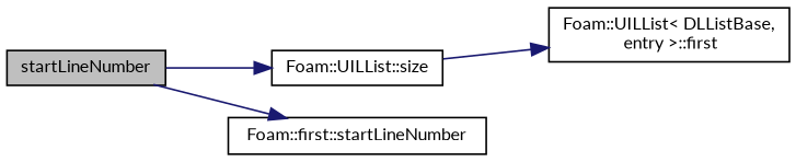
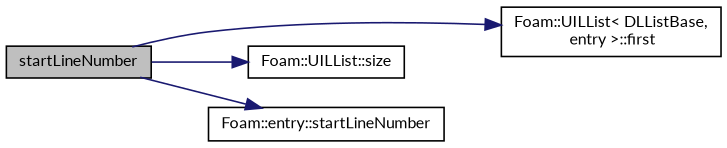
  digraph {
    fontname=Lato
    rankdir=LR
    node [color=black fontname=Lato fontsize=10 shape=record]
    edge [color=midnightblue fontname=Lato fontsize=10 labelfontname=Helvetica labelfontsize=10 style=solid]
    n1 [fillcolor=grey75 fontcolor=black height=0.2 label=startLineNumber style=filled width=0.4]
    n2 [height=0.2 label="Foam::UILList\< DLListBase,\l entry \>::first" width=0.4]
    n3 [height=0.2 label="Foam::UILList::size" width=0.4]
-   n4 [height=0.2 label="Foam::first::startLineNumber" width=0.4]
-   n3 -> n2
+   n4 [height=0.2 label="Foam::entry::startLineNumber" width=0.4]
+   n1 -> n2
    n1 -> n3
    n1 -> n4
  }
